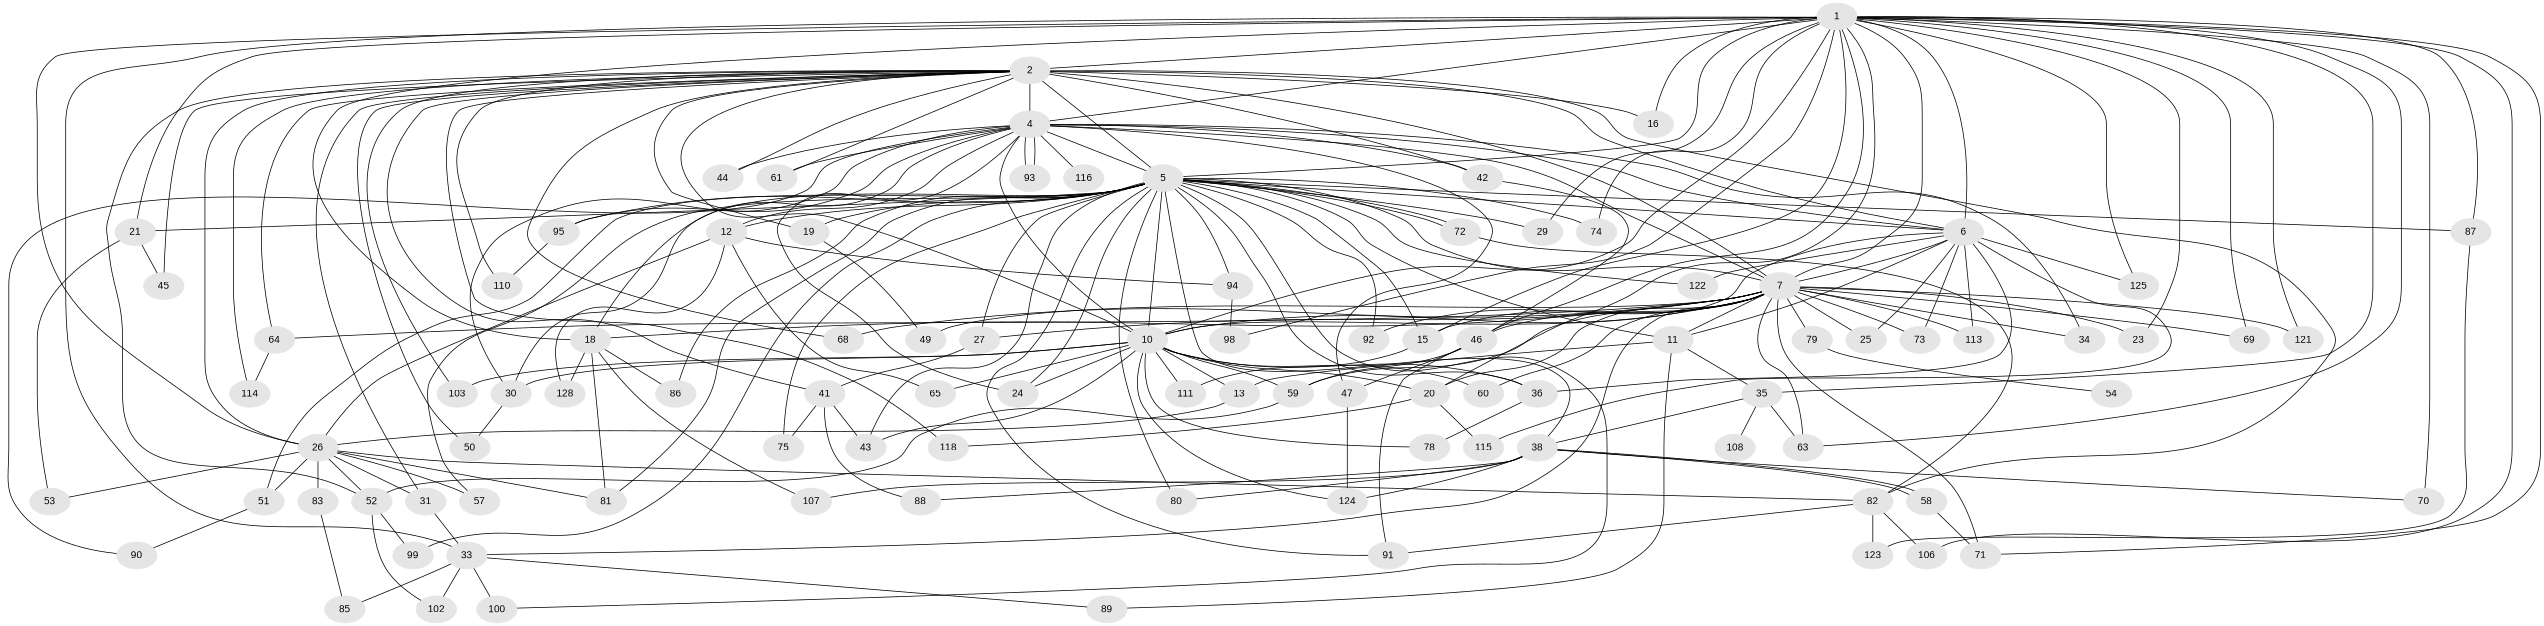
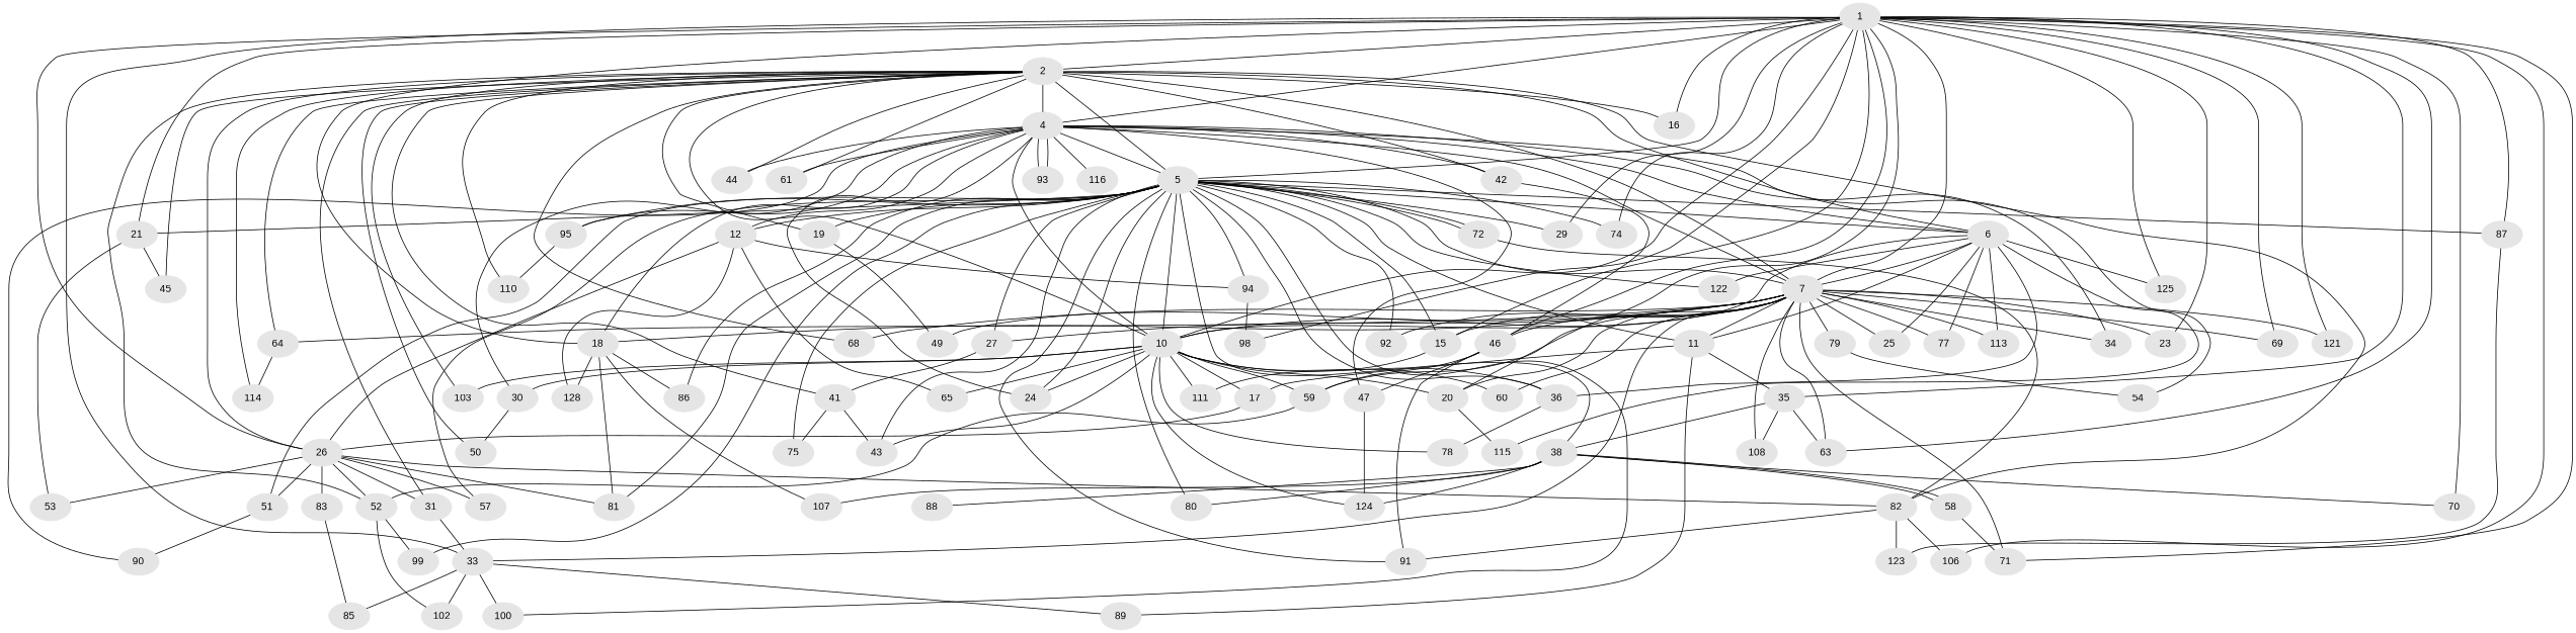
  graph {
    fontname="Liberation Sans"
    node [color=gray90 fontname="Liberation Sans" style=filled]
    edge [fontname="Liberation Sans"]
    1 [super="+9"]
    2 [super="+3"]
    4 [super="+22"]
    5 [super="+14"]
    6 [super="+120"]
    7 [super="+8"]
    10 [super="+77"]
    15 [super="+17"]
    16
    18 [super="+47"]
    20 [super="+48"]
    21
    23
    26 [super="+28"]
    29
    33 [super="+39"]
    35 [super="+126"]
    46 [super="+76"]
    63
    69
    70
    71 [super="+84"]
    74
    87
    98
    106
    121
    125
    19
    31
    41 [super="+56"]
    42
    44
    45
    50
    61
    n37 [label=52 super="+66"]
    64 [super="+104"]
    68
    82 [super="+117"]
    103
    110
    114
-   118
    12 [super="+52"]
    24 [super="+32"]
    30 [super="+67"]
    34
    54
    90
    93
    95 [super="+109"]
    n53 [label=47]
    116
    11 [super="+40"]
    27
    36
    38 [super="+55"]
    43 [super="+96"]
    51
    57
    72
    75
    80
    81 [super="+101"]
    86
    91 [super="+119"]
    92
    94
    99
    100
    122
    25
-   73
+   73 [label=77]
    113
    115
    49
    59 [super="+105"]
    60
    79
    108
-   13
+   13 [label=17]
    65
    78
    111
    124 [super="+127"]
    128
    107
    53
    83
    89
    85
    102
    123
    88
    58
    1 -- 2 [weight=4]
    1 -- 4 [weight=2]
    1 -- 5 [weight=2]
-   1 -- 6 [weight=2]
    1 -- 7 [weight=4]
    1 -- 10 [weight=2]
    1 -- 15
    1 -- 16
    1 -- 18
    1 -- 20
    1 -- 21
    1 -- 23
    1 -- 26
    1 -- 29
    1 -- 33
    1 -- 35
    1 -- 46
    1 -- 63
    1 -- 69
    1 -- 70
    1 -- 71
    1 -- 74
    1 -- 87
    1 -- 98
    1 -- 106
    1 -- 121
    1 -- 125
    2 -- 4 [weight=3]
    2 -- 5 [weight=2]
    2 -- 6 [weight=3]
    2 -- 7 [weight=4]
    2 -- 10 [weight=2]
    2 -- 16
    2 -- 26
    2 -- 19
    2 -- 31
    2 -- 41
    2 -- 42
    2 -- 44
    2 -- 45
    2 -- 50
    2 -- 61
    2 -- n37
    2 -- 64
    2 -- 68
    2 -- 82
    2 -- 103
    2 -- 110
    2 -- 114
-   2 -- 118
    4 -- 5
    4 -- 6
    4 -- 7 [weight=2]
    4 -- 10
    4 -- 18
    4 -- 42
    4 -- 44
    4 -- 61
    4 -- 12
    4 -- 24
    4 -- 30
    4 -- 34
+   4 -- 54
    4 -- 90
    4 -- 93
    4 -- 93
    4 -- 95 [weight=2]
    4 -- n53
    4 -- 116 [weight=2]
    5 -- 6
    5 -- 7 [weight=2]
    5 -- 10 [weight=2]
    5 -- 15
    5 -- 21
    5 -- 29
    5 -- 74
    5 -- 87
    5 -- 19
    5 -- 12
    5 -- 24
-   5 -- 30
    5 -- 95
    5 -- 11
    5 -- 27
    5 -- 36
    5 -- 38
    5 -- 43
    5 -- 51
    5 -- 57
    5 -- 72
    5 -- 72
    5 -- 75
    5 -- 80
    5 -- 81
    5 -- 86
    5 -- 91
    5 -- 92
    5 -- 94
    5 -- 99
    5 -- 100
    5 -- 122
    6 -- 7 [weight=2]
    6 -- 10
    6 -- 125
    6 -- 11
    6 -- 36
    6 -- 122
    6 -- 25
    6 -- 73
    6 -- 113
    6 -- 115
    7 -- 10 [weight=2]
    7 -- 15
    7 -- 18
    7 -- 20
    7 -- 23
    7 -- 33
    7 -- 46
    7 -- 63
    7 -- 69
    7 -- 71
    7 -- 121
    7 -- 64 [weight=2]
    7 -- 68
    7 -- 34
    7 -- 11
    7 -- 27
    7 -- 92
    7 -- 25
    7 -- 73
    7 -- 113
    7 -- 49
    7 -- 59
    7 -- 60
    7 -- 79 [weight=2]
+   7 -- 108
    10 -- 20
    10 -- 103
    10 -- 24
    10 -- 30
    10 -- 36
    10 -- 43
    10 -- 59
    10 -- 60
    10 -- 13
    10 -- 65
    10 -- 78
    10 -- 111
    10 -- 124
    15 -- 111
    18 -- 81
    18 -- 86
    18 -- 128
    18 -- 107
-   20 -- 118
    20 -- 115
    21 -- 45
    21 -- 53
    26 -- 31
    26 -- n37
    26 -- 82
    26 -- 51
    26 -- 57
    26 -- 81
    26 -- 53
    26 -- 83 [weight=2]
    33 -- 100
    33 -- 89
    33 -- 85
    33 -- 102
    35 -- 63
    35 -- 38
    35 -- 108
    46 -- n53
    46 -- 91
    46 -- 59
    87 -- 123
    19 -- 49
    31 -- 33
    41 -- 43
    41 -- 75
-   41 -- 88
    42 -- 46
    n37 -- 99
    n37 -- 102
    64 -- 114
    82 -- 106
    82 -- 91
    82 -- 123
    12 -- 26
    12 -- 94
    12 -- 65
    12 -- 128
    30 -- 50
    95 -- 110
    n53 -- 124
    11 -- 35
    11 -- 13
    11 -- 89
    27 -- 41
    36 -- 78
    38 -- 70
    38 -- 80
    38 -- 124
    38 -- 107
    38 -- 88
    38 -- 58
    38 -- 58
    51 -- 90
    72 -- 82
    94 -- 98
    59 -- n37
    79 -- 54
    13 -- 26
    83 -- 85
    58 -- 71
  }
